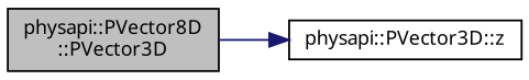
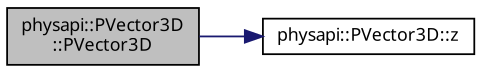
  digraph {
    rankdir=LR
    fontname="Noto Sans"
    node [color=black fontname="Noto Sans" fontsize=10 shape=record style=filled]
-   n1 [fillcolor=grey75 fontcolor=black height=0.2 label="physapi::PVector8D\l::PVector3D" width=0.4]
+   n1 [fillcolor=grey75 fontcolor=black height=0.2 label="physapi::PVector3D\l::PVector3D" width=0.4]
    n2 [fillcolor=white height=0.2 label="physapi::PVector3D::z" width=0.4]
    n1 -> n2 [color=midnightblue fontname="Noto Sans" fontsize=10 labelfontname=Helvetica labelfontsize=10 style=solid]
  }
